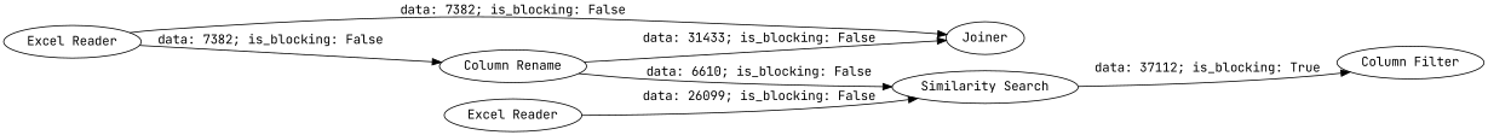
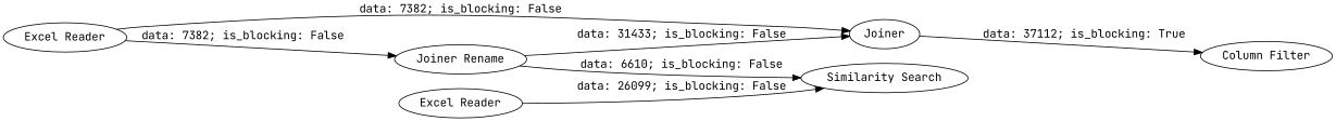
  digraph {
    fontname="JetBrains Mono"
    rankdir=LR
    node [fontname="JetBrains Mono"]
    edge [fontname="JetBrains Mono"]
    n1 [label="Excel Reader"]
    n2 [label=Joiner]
-   n3 [label="Column Rename"]
+   n3 [label="Joiner Rename"]
    n4 [label="Column Filter"]
    n5 [label="Similarity Search"]
    n6 [label="Excel Reader"]
    n1 -> n2 [label="data: 7382; is_blocking: False"]
    n1 -> n3 [label="data: 7382; is_blocking: False"]
-   n5 -> n4 [label="data: 37112; is_blocking: True"]
+   n2 -> n4 [label="data: 37112; is_blocking: True"]
    n3 -> n2 [label="data: 31433; is_blocking: False"]
    n3 -> n5 [label="data: 6610; is_blocking: False"]
    n6 -> n5 [label="data: 26099; is_blocking: False"]
  }
